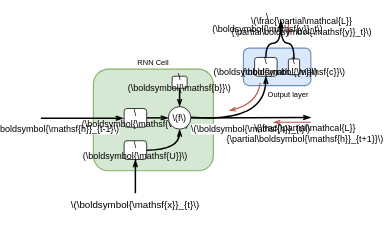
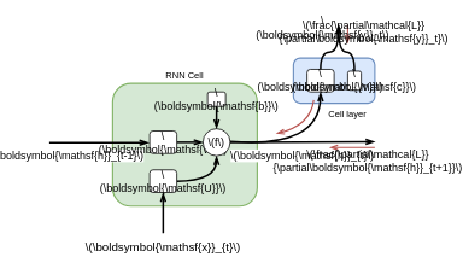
  <mxCell id="0" />
  <mxCell id="1" parent="0" />
  <mxCell id="2" value="" style="rounded=1;whiteSpace=wrap;html=1;fillColor=#dae8fc;strokeColor=#6c8ebf;strokeWidth=1.5;" vertex="1" parent="1"><mxGeometry x="300" y="63.45" width="90" height="50" as="geometry" /></mxCell>
  <mxCell id="3" value="" style="rounded=1;whiteSpace=wrap;html=1;strokeWidth=1.5;fillColor=#d5e8d4;strokeColor=#82b366;" vertex="1" parent="1"><mxGeometry x="100" y="91.5" width="160" height="135.5" as="geometry" /></mxCell>
  <mxCell id="4" value="" style="endArrow=openThin;html=1;rounded=0;entryX=0;entryY=0.5;entryDx=0;entryDy=0;endFill=0;strokeWidth=2;" edge="1" parent="1"><mxGeometry width="50" height="50" relative="1" as="geometry"><mxPoint x="30" y="157" as="sourcePoint" /><mxPoint x="140" y="157" as="targetPoint" /></mxGeometry></mxCell>
  <mxCell id="5" value="&lt;span style=&quot;text-wrap-mode: nowrap; background-color: rgb(255, 255, 255);&quot;&gt;&lt;font style=&quot;font-size: 12px;&quot;&gt;\(\boldsymbol{\mathsf{h}}_{t-1}\)&lt;/font&gt;&lt;/span&gt;" style="text;html=1;align=center;verticalAlign=middle;whiteSpace=wrap;rounded=0;" vertex="1" parent="1"><mxGeometry x="20" y="157" width="60" height="30" as="geometry" /></mxCell>
  <mxCell id="6" value="" style="endArrow=openThin;html=1;rounded=0;endFill=0;strokeWidth=2;exitX=1;exitY=0.5;exitDx=0;exitDy=0;" edge="1" parent="1" source="14"><mxGeometry width="50" height="50" relative="1" as="geometry"><mxPoint x="230" y="156" as="sourcePoint" /><mxPoint x="390" y="156" as="targetPoint" /></mxGeometry></mxCell>
  <mxCell id="7" value="" style="curved=1;endArrow=openThin;html=1;rounded=0;endFill=0;strokeWidth=2;exitX=1;exitY=0.5;exitDx=0;exitDy=0;entryX=0.5;entryY=1;entryDx=0;entryDy=0;" edge="1" parent="1" target="15"><mxGeometry width="50" height="50" relative="1" as="geometry"><mxPoint x="230" y="155.5" as="sourcePoint" /><mxPoint x="330" y="107" as="targetPoint" /><Array as="points"><mxPoint x="330" y="164" /></Array></mxGeometry></mxCell>
  <mxCell id="8" style="edgeStyle=orthogonalEdgeStyle;rounded=0;orthogonalLoop=1;jettySize=auto;html=1;exitX=1;exitY=0.5;exitDx=0;exitDy=0;entryX=0;entryY=0.5;entryDx=0;entryDy=0;endArrow=openThin;endFill=0;strokeWidth=2;" edge="1" parent="1" source="9" target="14"><mxGeometry relative="1" as="geometry" /></mxCell>
  <mxCell id="9" value="\(\boldsymbol{\mathsf{W}}\)" style="rounded=1;whiteSpace=wrap;html=1;strokeWidth=1;" vertex="1" parent="1"><mxGeometry x="141" y="144" width="30" height="25" as="geometry" /></mxCell>
  <mxCell id="10" value="" style="endArrow=openThin;html=1;rounded=0;endFill=0;strokeWidth=2;entryX=0.5;entryY=1;entryDx=0;entryDy=0;exitX=0.5;exitY=0;exitDx=0;exitDy=0;" edge="1" parent="1" source="11" target="13"><mxGeometry width="50" height="50" relative="1" as="geometry"><mxPoint x="200" y="267" as="sourcePoint" /><mxPoint x="270" y="297" as="targetPoint" /></mxGeometry></mxCell>
  <mxCell id="11" value="&lt;span style=&quot;text-wrap-mode: nowrap; background-color: rgb(255, 255, 255); font-size: 13px;&quot;&gt;&lt;font style=&quot;font-size: 13px;&quot;&gt;\(\boldsymbol{\mathsf{x}}_{t}\)&lt;/font&gt;&lt;/span&gt;" style="text;html=1;align=center;verticalAlign=middle;whiteSpace=wrap;rounded=0;fontSize=13;" vertex="1" parent="1"><mxGeometry x="126" y="257" width="60" height="30" as="geometry" /></mxCell>
  <mxCell id="12" style="edgeStyle=orthogonalEdgeStyle;rounded=0;orthogonalLoop=1;jettySize=auto;html=1;exitX=1;exitY=0.5;exitDx=0;exitDy=0;entryX=0.5;entryY=1;entryDx=0;entryDy=0;curved=1;endArrow=openThin;endFill=0;strokeWidth=2;" edge="1" parent="1" source="13" target="14"><mxGeometry relative="1" as="geometry" /></mxCell>
  <mxCell id="13" value="\(\boldsymbol{\mathsf{U}}\)" style="rounded=1;whiteSpace=wrap;html=1;strokeWidth=1;" vertex="1" parent="1"><mxGeometry x="141" y="187" width="30" height="25" as="geometry" /></mxCell>
  <mxCell id="14" value="\(f\)" style="ellipse;whiteSpace=wrap;html=1;aspect=fixed;strokeWidth=1;" vertex="1" parent="1"><mxGeometry x="200" y="141.5" width="30" height="30" as="geometry" /></mxCell>
  <mxCell id="15" value="\(\boldsymbol{\mathsf{V}}\)" style="rounded=1;whiteSpace=wrap;html=1;strokeWidth=1;" vertex="1" parent="1"><mxGeometry x="315" y="75.95" width="30" height="25" as="geometry" /></mxCell>
  <mxCell id="16" value="&lt;span style=&quot;text-wrap-mode: nowrap; background-color: rgb(255, 255, 255);&quot;&gt;&lt;font style=&quot;font-size: 12px;&quot;&gt;\(\boldsymbol{\mathsf{h}}_{t}\)&lt;/font&gt;&lt;/span&gt;" style="text;html=1;align=center;verticalAlign=middle;whiteSpace=wrap;rounded=0;" vertex="1" parent="1"><mxGeometry x="280" y="157" width="60" height="30" as="geometry" /></mxCell>
  <mxCell id="17" style="edgeStyle=orthogonalEdgeStyle;rounded=0;orthogonalLoop=1;jettySize=auto;html=1;strokeWidth=1.5;endArrow=none;endFill=0;startArrow=openThin;startFill=0;fillColor=#f8cecc;strokeColor=#b85450;" edge="1" parent="1"><mxGeometry relative="1" as="geometry"><mxPoint x="360" y="27" as="targetPoint" /><mxPoint x="360" y="47" as="sourcePoint" /></mxGeometry></mxCell>
  <mxCell id="18" value="&lt;font style=&quot;font-size: 10px;&quot;&gt;RNN Cell&lt;/font&gt;" style="text;html=1;align=center;verticalAlign=middle;whiteSpace=wrap;rounded=0;" vertex="1" parent="1"><mxGeometry x="150" y="71.5" width="60" height="20" as="geometry" /></mxCell>
- <mxCell id="19" value="&lt;font style=&quot;font-size: 10px;&quot;&gt;Output layer&lt;/font&gt;" style="text;html=1;align=center;verticalAlign=middle;whiteSpace=wrap;rounded=0;" vertex="1" parent="1"><mxGeometry x="330" y="110.45" width="60" height="30" as="geometry" /></mxCell>
+ <mxCell id="19" value="&lt;font style=&quot;font-size: 10px;&quot;&gt;Cell layer&lt;/font&gt;" style="text;html=1;align=center;verticalAlign=middle;whiteSpace=wrap;rounded=0;" vertex="1" parent="1"><mxGeometry x="330" y="110.45" width="60" height="30" as="geometry" /></mxCell>
  <mxCell id="20" value="\(\boldsymbol{\mathsf{y}}_t\)" style="text;html=1;align=center;verticalAlign=middle;whiteSpace=wrap;rounded=0;" vertex="1" parent="1"><mxGeometry x="320" y="20" width="25" height="20" as="geometry" /></mxCell>
  <mxCell id="21" value="" style="curved=1;endArrow=none;html=1;rounded=0;startArrow=openThin;startFill=0;endFill=0;fillColor=#f8cecc;strokeColor=#b85450;strokeWidth=1.5;exitX=1;exitY=0.308;exitDx=0;exitDy=0;exitPerimeter=0;" edge="1" parent="1"><mxGeometry width="50" height="50" relative="1" as="geometry"><mxPoint x="281" y="146.99" as="sourcePoint" /><mxPoint x="322.436" y="109.9" as="targetPoint" /><Array as="points"><mxPoint x="319" y="137.95" /></Array></mxGeometry></mxCell>
  <mxCell id="22" value="" style="endArrow=openThin;html=1;rounded=0;strokeWidth=1.5;endFill=0;fillColor=#f8cecc;strokeColor=#b85450;" edge="1" parent="1"><mxGeometry width="50" height="50" relative="1" as="geometry"><mxPoint x="390" y="162.29" as="sourcePoint" /><mxPoint x="340" y="162.29" as="targetPoint" /></mxGeometry></mxCell>
  <mxCell id="23" value="\(\frac{\partial\mathcal{L}}{\partial\boldsymbol{\mathsf{h}}_{t+1}}\)" style="text;html=1;align=center;verticalAlign=middle;whiteSpace=wrap;rounded=0;" vertex="1" parent="1"><mxGeometry x="360" y="157" width="45" height="39" as="geometry" /></mxCell>
  <mxCell id="24" value="\(\frac{\partial\mathcal{L}}{\partial\boldsymbol{\mathsf{y}}_t}\)" style="text;html=1;align=center;verticalAlign=middle;whiteSpace=wrap;rounded=0;" vertex="1" parent="1"><mxGeometry x="363" y="20" width="30" height="30" as="geometry" /></mxCell>
  <mxCell id="25" style="edgeStyle=orthogonalEdgeStyle;rounded=0;orthogonalLoop=1;jettySize=auto;html=1;exitX=0.5;exitY=1;exitDx=0;exitDy=0;entryX=0.5;entryY=0;entryDx=0;entryDy=0;strokeWidth=2;endArrow=openThin;endFill=0;" edge="1" parent="1" source="26" target="14"><mxGeometry relative="1" as="geometry" /></mxCell>
  <mxCell id="26" value="\(\boldsymbol{\mathsf{b}}\)" style="rounded=1;whiteSpace=wrap;html=1;strokeWidth=1;" vertex="1" parent="1"><mxGeometry x="205" y="100.95" width="20" height="16.05" as="geometry" /></mxCell>
  <mxCell id="27" value="\(\boldsymbol{\mathsf{c}}\)" style="rounded=1;whiteSpace=wrap;html=1;strokeWidth=1;" vertex="1" parent="1"><mxGeometry x="360" y="77.92" width="15" height="21.05" as="geometry" /></mxCell>
  <mxCell id="28" style="edgeStyle=orthogonalEdgeStyle;rounded=0;orthogonalLoop=1;jettySize=auto;html=1;exitX=0.5;exitY=0;exitDx=0;exitDy=0;strokeWidth=2;endArrow=openThin;endFill=0;curved=1;" edge="1" parent="1" source="15"><mxGeometry relative="1" as="geometry"><mxPoint x="350" y="27" as="targetPoint" /><mxPoint x="340" y="47" as="sourcePoint" /><Array as="points"><mxPoint x="330" y="57" /><mxPoint x="350" y="57" /></Array></mxGeometry></mxCell>
  <mxCell id="29" style="edgeStyle=orthogonalEdgeStyle;rounded=0;orthogonalLoop=1;jettySize=auto;html=1;exitX=0.5;exitY=0;exitDx=0;exitDy=0;strokeWidth=2;endArrow=openThin;endFill=0;curved=1;" edge="1" parent="1" source="27"><mxGeometry relative="1" as="geometry"><mxPoint x="350" y="27" as="targetPoint" /><mxPoint x="340" y="47" as="sourcePoint" /><Array as="points"><mxPoint x="368" y="57" /><mxPoint x="350" y="57" /></Array></mxGeometry></mxCell>
